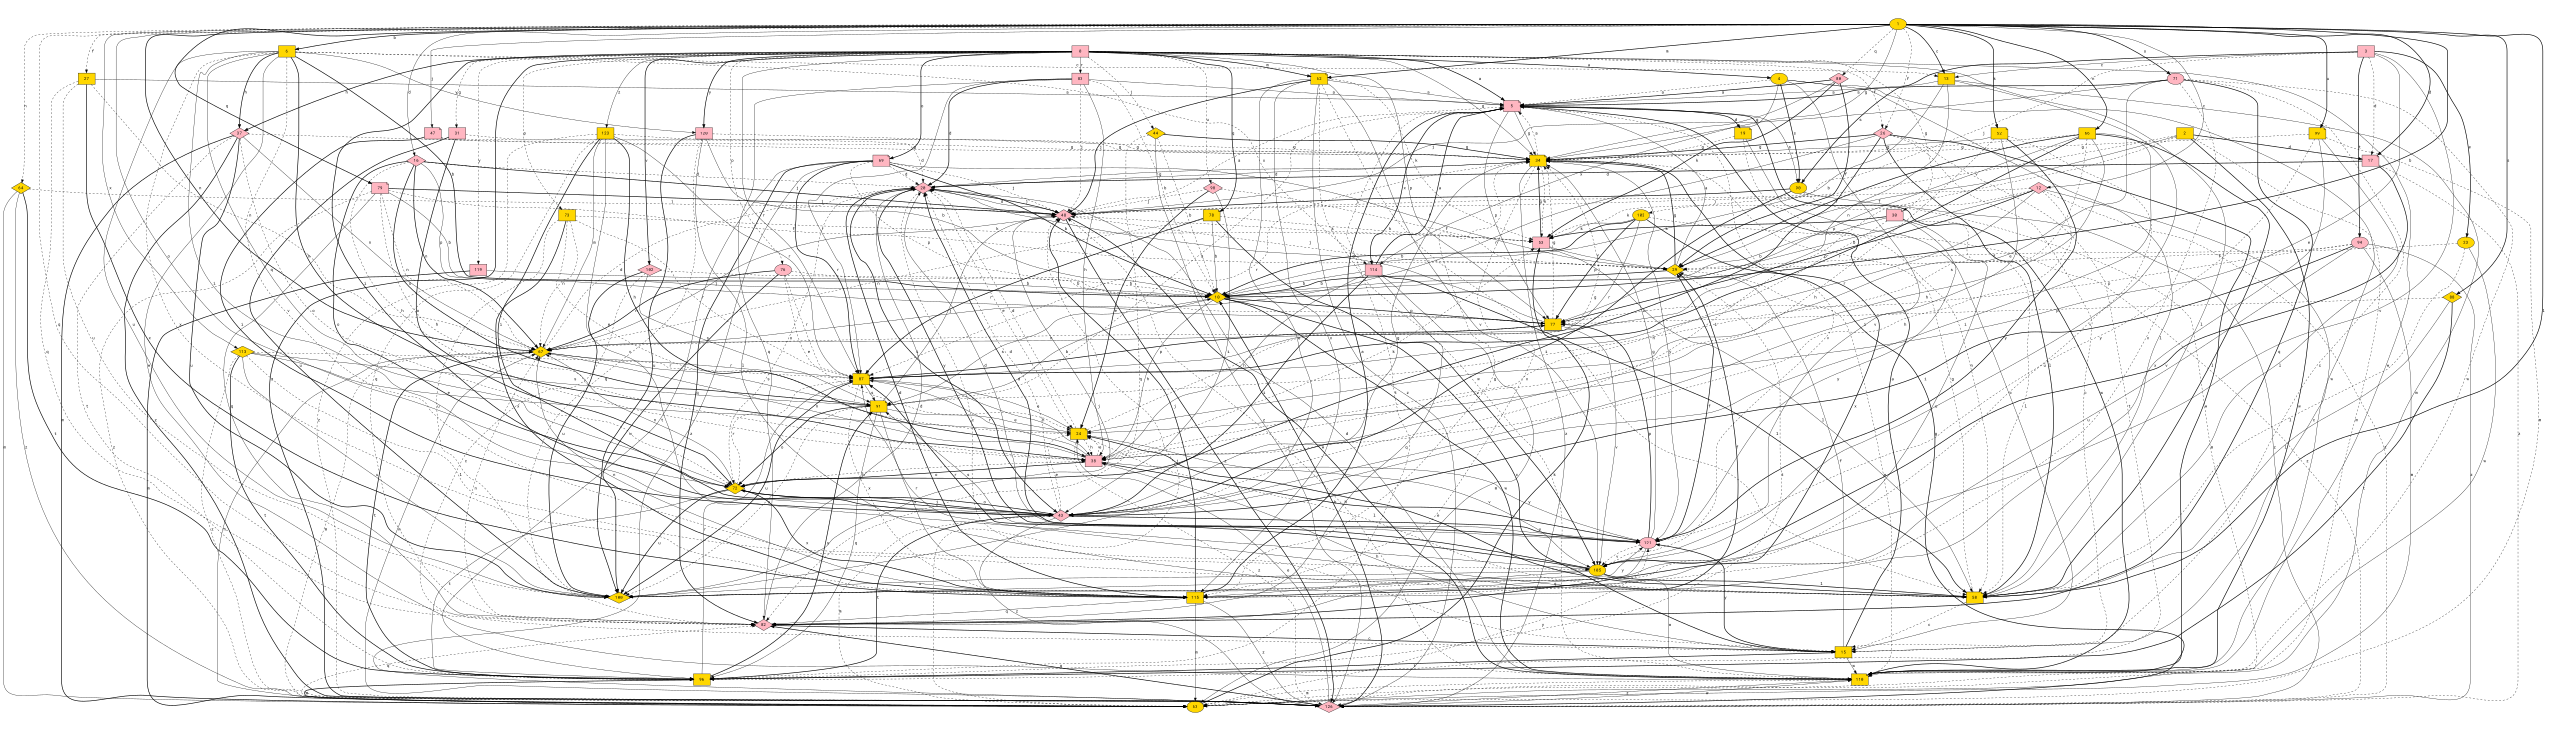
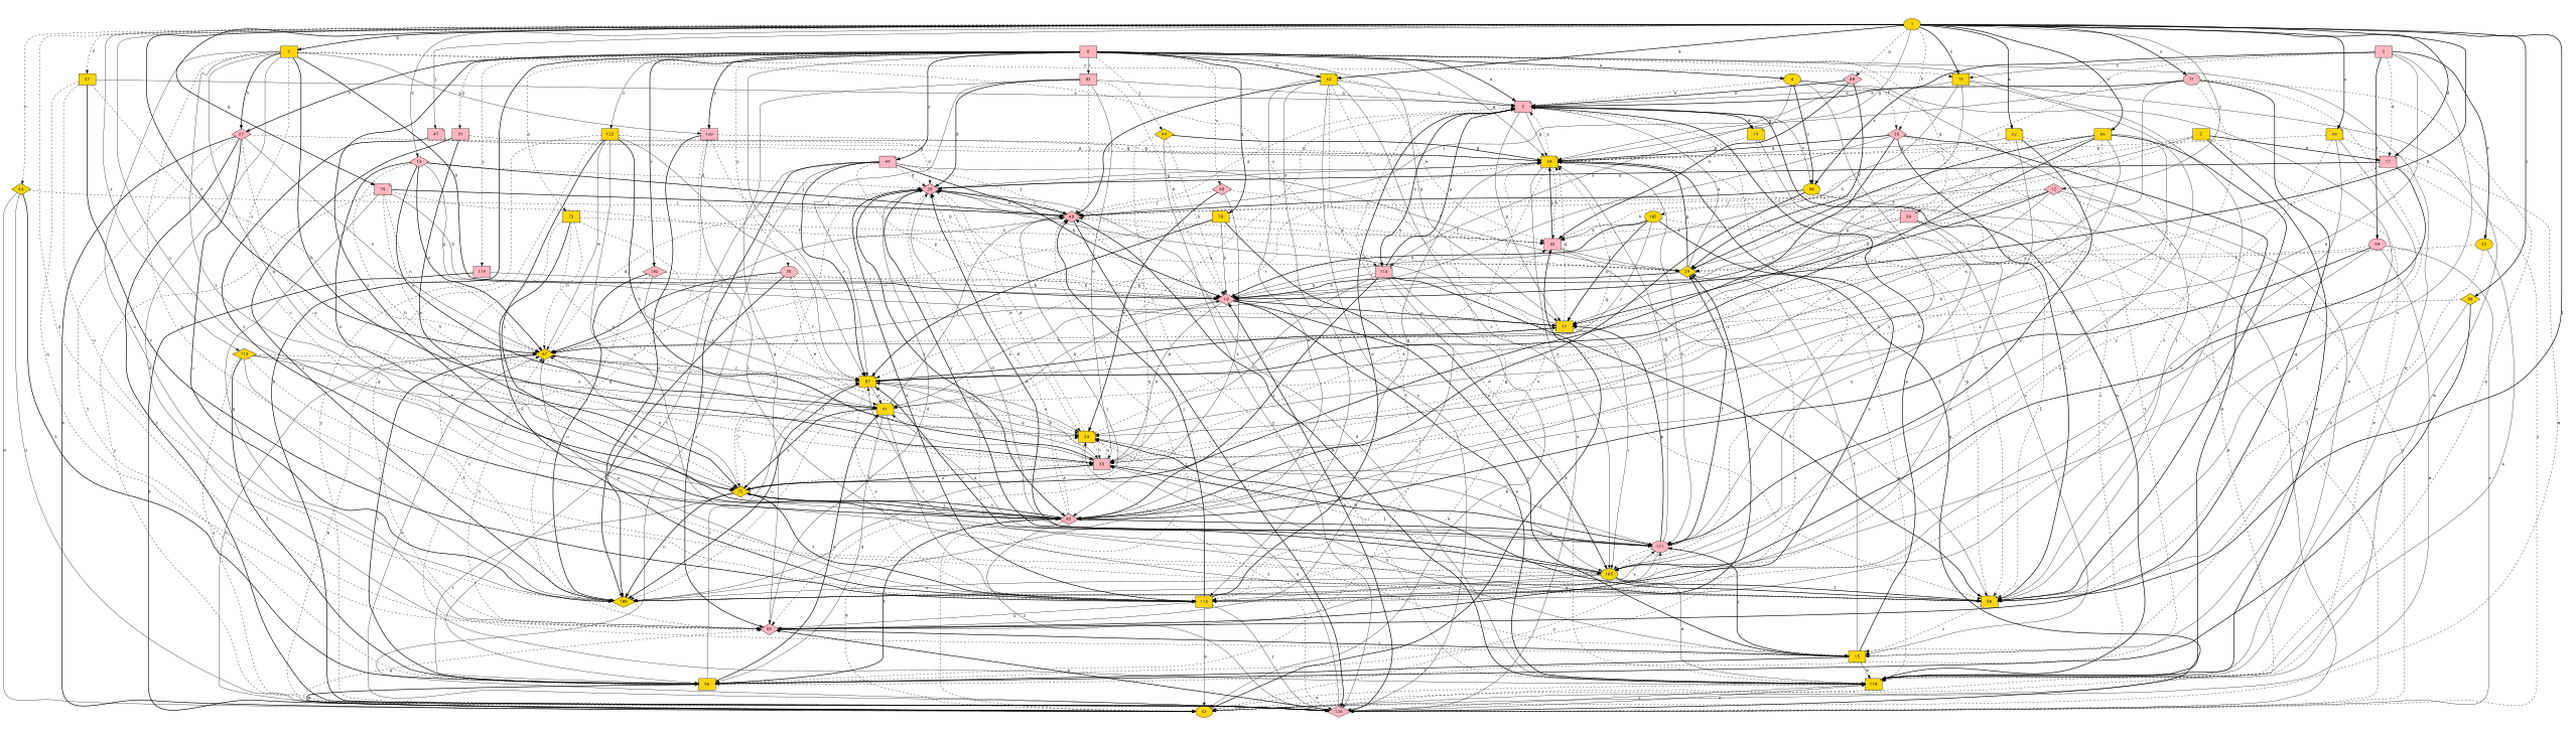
  strict digraph {
    fontname="Roboto Mono"
    node [fillcolor=gold fontname="Roboto Mono" shape=diamond style=filled]
    edge [fontname="Roboto Mono" style=solid]
    0 [fillcolor=lightpink shape=box]
    4 [shape=ellipse]
    5 [fillcolor=lightpink shape=note]
    26 [fillcolor=lightpink]
    30 [fillcolor=lightpink shape=note]
    31 [fillcolor=lightpink shape=box]
    34 [shape=note]
    37 [fillcolor=lightpink]
    43 [fillcolor=lightpink]
    44
    58 [shape=note]
    62 [shape=note]
    69 [fillcolor=lightpink shape=note]
    73 [shape=box]
    76 [fillcolor=lightpink shape=ellipse]
    77 [shape=box]
    78 [shape=note]
    83 [fillcolor=lightpink shape=box]
    87 [shape=note]
    98 [fillcolor=lightpink]
    102 [fillcolor=lightpink]
    110 [shape=note]
    119 [fillcolor=lightpink shape=box]
    120 [fillcolor=lightpink shape=box]
    123 [shape=box]
    126 [fillcolor=lightpink]
    90 [shape=ellipse]
    105 [shape=ellipse]
    114 [fillcolor=lightpink shape=note]
    19 [shape=note]
    96 [shape=box]
    67
    72
    15 [shape=box]
-   10
+   10 [fillcolor=lightpink]
    38 [fillcolor=lightpink shape=box]
    100
    53 [fillcolor=lightpink shape=box]
    121 [fillcolor=lightpink shape=ellipse]
    115 [shape=box]
    20 [fillcolor=lightpink]
    63 [shape=ellipse]
    24 [shape=note]
    82 [fillcolor=lightpink]
    48 [fillcolor=lightpink]
    29
    91 [shape=note]
    1 [shape=ellipse]
    6 [shape=box]
    12 [fillcolor=lightpink]
    13 [shape=box]
    16 [fillcolor=lightpink]
    17 [fillcolor=lightpink shape=note]
    27 [shape=box]
    47 [fillcolor=lightpink shape=note]
    52 [shape=note]
    64
    66 [shape=box]
    71 [fillcolor=lightpink shape=ellipse]
    79 [fillcolor=lightpink shape=note]
    80 [fillcolor=lightpink]
    88
    99 [shape=note]
    113
    2 [shape=box]
    103 [shape=ellipse]
    3 [fillcolor=lightpink shape=box]
    23 [shape=ellipse]
    94 [fillcolor=lightpink shape=ellipse]
    0 -> 4 [label=a style=bold]
    0 -> 5 [label=a style=bold]
    0 -> 26 [label=f style=dashed]
    0 -> 30 [label=g style=dashed]
    0 -> 31 [label=g style=dashed]
    0 -> 34 [label=g]
    0 -> 37 [label=h style=bold]
    0 -> 43 [label=i style=bold]
    0 -> 44 [label=j style=dashed]
    0 -> 58 [label=l]
    0 -> 62 [label=m style=bold]
    0 -> 69 [label=o style=bold]
    0 -> 73 [label=p style=dashed]
    0 -> 76 [label=p style=dashed]
    0 -> 77 [label=p]
    0 -> 78 [label=q style=bold]
    0 -> 83 [label=r]
    0 -> 87 [label=r]
    0 -> 98 [label=u style=dashed]
    0 -> 102 [label=v style=bold]
    0 -> 110 [label=w]
    0 -> 119 [label=y style=dashed]
    0 -> 120 [label=y style=bold]
    0 -> 123 [label=z]
    0 -> 126 [label=z style=bold]
    4 -> 5 [label=a style=dashed]
    4 -> 58 [label=l]
    4 -> 110 [label=w]
    4 -> 90 [label=s style=bold]
    4 -> 105 [label=v]
    4 -> 114 [label=x]
    5 -> 34 [label=g]
    5 -> 77 [label=p]
    5 -> 110 [label=w style=bold]
    5 -> 90 [label=s]
    5 -> 105 [label=v style=dashed]
    5 -> 114 [label=x style=bold]
    5 -> 19 [label=d style=bold]
    5 -> 96 [label=t style=dashed]
    26 -> 34 [label=g style=bold]
    26 -> 58 [label=l style=bold]
    26 -> 110 [label=w style=bold]
    26 -> 96 [label=t style=dashed]
    26 -> 67 [label=n]
    26 -> 72 [label=o style=bold]
    26 -> 15 [label=c style=dashed]
    30 -> 58 [label=l style=dashed]
    30 -> 10 [label=b]
    30 -> 38 [label=h style=dashed]
    30 -> 100 [label=u]
-   30 -> 53 [label=k style=bold]
+   30 -> 53 [label=k style=dashed]
    30 -> 121 [label=y]
    31 -> 34 [label=g style=dashed]
    31 -> 72 [label=o style=bold]
    31 -> 100 [label=u style=bold]
    34 -> 5 [label=a style=dashed]
    34 -> 87 [label=r style=dashed]
    34 -> 126 [label=z]
    34 -> 53 [label=k style=dashed]
    34 -> 121 [label=y]
    34 -> 115 [label=x style=dashed]
    34 -> 20 [label=d]
    37 -> 34 [label=g style=dashed]
    37 -> 126 [label=z style=bold]
    37 -> 96 [label=t style=dashed]
    37 -> 67 [label=n]
    37 -> 72 [label=o style=dashed]
    37 -> 100 [label=u style=bold]
    37 -> 63 [label=m style=bold]
    43 -> 34 [label=g]
    43 -> 126 [label=z]
    43 -> 96 [label=t style=bold]
    43 -> 72 [label=o style=bold]
    43 -> 121 [label=y style=bold]
    43 -> 20 [label=d style=dashed]
    43 -> 63 [label=m style=dashed]
    43 -> 24 [label=e style=dashed]
    44 -> 34 [label=g style=bold]
    44 -> 126 [label=z]
    44 -> 10 [label=b style=dashed]
    44 -> 82 [label=q style=dashed]
    58 -> 34 [label=g style=dashed]
    58 -> 87 [label=r]
    58 -> 15 [label=c style=dashed]
    58 -> 24 [label=e style=bold]
    62 -> 5 [label=a]
    62 -> 58 [label=y style=dashed]
    62 -> 110 [label=w style=dashed]
    62 -> 126 [label=z]
    62 -> 105 [label=v]
    62 -> 100 [label=u]
    62 -> 53 [label=k style=dashed]
    62 -> 115 [label=x]
    62 -> 48 [label=j style=bold]
    69 -> 77 [label=p style=dashed]
    69 -> 87 [label=r style=bold]
    69 -> 126 [label=z]
    69 -> 96 [label=t]
    69 -> 10 [label=b style=bold]
    69 -> 20 [label=d style=dashed]
    69 -> 82 [label=q style=bold]
    69 -> 48 [label=j style=dashed]
    69 -> 29 [label=f]
    73 -> 87 [label=r style=dashed]
    73 -> 67 [label=n style=dashed]
    73 -> 100 [label=u style=dashed]
    73 -> 53 [label=k style=dashed]
    73 -> 115 [label=x style=bold]
    73 -> 24 [label=e style=dashed]
    76 -> 87 [label=r style=dashed]
    76 -> 67 [label=n style=bold]
    76 -> 10 [label=b style=dashed]
    76 -> 100 [label=u style=bold]
    76 -> 24 [label=e style=dashed]
    77 -> 34 [label=g style=dashed]
    77 -> 105 [label=v]
    77 -> 67 [label=n style=dashed]
    77 -> 20 [label=d]
    78 -> 87 [label=r style=bold]
    78 -> 105 [label=v style=bold]
    78 -> 67 [label=n style=dashed]
    78 -> 10 [label=b]
    78 -> 53 [label=k style=dashed]
    83 -> 5 [label=a]
    83 -> 87 [label=r]
    83 -> 10 [label=b style=dashed]
    83 -> 38 [label=h]
    83 -> 20 [label=d style=bold]
    83 -> 82 [label=q]
    83 -> 48 [label=j style=dashed]
    87 -> 77 [label=p style=bold]
    87 -> 38 [label=h]
    87 -> 100 [label=u style=bold]
    87 -> 115 [label=x style=dashed]
    87 -> 24 [label=e]
    87 -> 91 [label=s]
    98 -> 43 [label=i]
    98 -> 24 [label=e style=bold]
    98 -> 48 [label=j style=dashed]
    98 -> 29 [label=f style=dashed]
    102 -> 15 [label=c style=dashed]
    102 -> 10 [label=b style=dashed]
    102 -> 100 [label=u style=bold]
    102 -> 91 [label=s]
    110 -> 126 [label=z]
    110 -> 20 [label=d]
    110 -> 63 [label=m style=dashed]
    110 -> 48 [label=j style=dashed]
    119 -> 10 [label=b]
    119 -> 63 [label=m style=bold]
    120 -> 34 [label=g style=dashed]
    120 -> 58 [label=l]
-   120 -> 10 [label=b]
+   120 -> 10 [label=b style=dashed]
    120 -> 100 [label=u style=bold]
    120 -> 82 [label=q style=dashed]
    123 -> 34 [label=g style=dashed]
    123 -> 43 [label=i style=bold]
    123 -> 87 [label=r]
    123 -> 126 [label=z style=dashed]
    123 -> 105 [label=v]
    123 -> 67 [label=m]
    123 -> 38 [label=h style=bold]
    123 -> 82 [label=q style=dashed]
    126 -> 34 [label=g style=bold]
    126 -> 110 [label=w]
    126 -> 67 [label=n]
    126 -> 10 [label=b style=bold]
    126 -> 24 [label=e]
    126 -> 82 [label=q style=bold]
    90 -> 43 [label=i style=bold]
    90 -> 126 [label=z]
    90 -> 63 [label=m style=dashed]
    90 -> 48 [label=j style=bold]
    105 -> 58 [label=l style=bold]
    105 -> 87 [label=r style=bold]
    105 -> 110 [label=w]
    105 -> 100 [label=u]
    105 -> 115 [label=x]
    105 -> 20 [label=d style=bold]
    114 -> 5 [label=a style=bold]
    114 -> 43 [label=i style=bold]
    114 -> 58 [label=l style=bold]
    114 -> 10 [label=b]
    114 -> 38 [label=h]
    114 -> 63 [label=m]
    114 -> 82 [label=q]
    19 -> 34 [label=g style=dashed]
    19 -> 58 [label=n style=dashed]
    19 -> 15 [label=c]
    96 -> 87 [label=r]
    96 -> 63 [label=m style=bold]
    96 -> 91 [label=s style=bold]
    67 -> 87 [label=r]
    67 -> 96 [label=t style=bold]
    67 -> 20 [label=d style=dashed]
    67 -> 63 [label=m style=dashed]
    67 -> 48 [label=j]
    67 -> 91 [label=s]
    72 -> 43 [label=i style=bold]
    72 -> 87 [label=r style=dashed]
    72 -> 96 [label=t]
    72 -> 67 [label=n]
    72 -> 38 [label=h style=dashed]
    72 -> 100 [label=u style=bold]
    72 -> 115 [label=x style=bold]
    15 -> 5 [label=a style=bold]
    15 -> 110 [label=w]
    15 -> 96 [label=t style=bold]
    15 -> 38 [label=h]
    15 -> 121 [label=y style=bold]
    15 -> 29 [label=f]
    10 -> 77 [label=p style=bold]
    10 -> 110 [label=w style=bold]
    10 -> 15 [label=c style=bold]
    10 -> 38 [label=h]
    10 -> 91 [label=s]
    38 -> 87 [label=r]
    38 -> 67 [label=n]
    38 -> 72 [label=o style=bold]
    38 -> 53 [label=k style=dashed]
    38 -> 121 [label=y]
    38 -> 24 [label=e style=dashed]
    100 -> 121 [label=y]
    100 -> 48 [label=j]
    53 -> 34 [label=g style=bold]
    53 -> 58 [label=l]
    53 -> 29 [label=f]
    121 -> 34 [label=g]
    121 -> 77 [label=p style=bold]
    121 -> 105 [label=v style=dashed]
    121 -> 38 [label=h style=bold]
    121 -> 20 [label=d]
    121 -> 82 [label=q]
    121 -> 29 [label=f style=bold]
    121 -> 91 [label=s]
    115 -> 5 [label=a style=bold]
    115 -> 34 [label=g style=dashed]
    115 -> 126 [label=z]
    115 -> 67 [label=n]
    115 -> 20 [label=d style=bold]
    115 -> 63 [label=m]
    115 -> 82 [label=q]
    115 -> 48 [label=j style=bold]
    20 -> 34 [label=g]
    20 -> 43 [label=i style=bold]
    20 -> 72 [label=o style=dashed]
    20 -> 15 [label=c style=dashed]
    20 -> 121 [label=y style=bold]
    20 -> 24 [label=e style=dashed]
    20 -> 48 [label=j style=bold]
    63 -> 67 [label=n]
    63 -> 53 [label=k style=bold]
    63 -> 121 [label=y style=dashed]
    63 -> 82 [label=q style=dashed]
    63 -> 48 [label=j style=dashed]
    24 -> 34 [label=g style=dashed]
    24 -> 58 [label=l style=dashed]
    24 -> 126 [label=z style=dashed]
    24 -> 105 [label=v]
    24 -> 38 [label=h style=dashed]
    24 -> 20 [label=d style=dashed]
    82 -> 67 [label=n style=dashed]
    82 -> 15 [label=c style=bold]
    82 -> 20 [label=d]
    82 -> 29 [label=f style=bold]
    48 -> 5 [label=a style=dashed]
    48 -> 110 [label=w style=bold]
    48 -> 126 [label=z style=bold]
    48 -> 53 [label=k style=dashed]
    48 -> 20 [label=d]
    29 -> 5 [label=a]
    29 -> 34 [label=g style=bold]
    29 -> 110 [label=w style=dashed]
    29 -> 96 [label=t style=dashed]
    29 -> 10 [label=b style=bold]
    29 -> 48 [label=j style=dashed]
    91 -> 5 [label=a style=dashed]
    91 -> 96 [label=q]
    91 -> 72 [label=o style=bold]
    91 -> 10 [label=b]
    91 -> 100 [label=u style=dashed]
    91 -> 115 [label=x]
    91 -> 24 [label=e]
    91 -> 48 [label=j]
    1 -> 26 [label=f style=dashed]
    1 -> 34 [label=g]
    1 -> 58 [label=l style=bold]
    1 -> 62 [label=m style=bold]
    1 -> 67 [label=n style=bold]
    1 -> 72 [label=o]
    1 -> 10 [label=b style=bold]
    1 -> 82 [label=q style=dashed]
    1 -> 6 [label=b style=bold]
    1 -> 12 [label=c]
    1 -> 13 [label=c style=bold]
    1 -> 16 [label=d]
    1 -> 17 [label=d style=bold]
    1 -> 27 [label=f style=dashed]
    1 -> 47 [label=j]
    1 -> 52 [label=k style=bold]
    1 -> 64 [label=n style=dashed]
    1 -> 66 [label=n style=bold]
    1 -> 71 [label=o style=bold]
    1 -> 79 [label=q style=bold]
    1 -> 80 [label=q style=dashed]
    1 -> 88 [label=s style=bold]
    1 -> 99 [label=u style=bold]
    1 -> 113 [label=x]
    6 -> 37 [label=h style=bold]
    6 -> 43 [label=i]
    6 -> 110 [label=w]
    6 -> 120 [label=y]
    6 -> 105 [label=v style=dashed]
    6 -> 114 [label=x style=dashed]
    6 -> 72 [label=q]
    6 -> 10 [label=b style=bold]
    6 -> 38 [label=h style=bold]
    6 -> 100 [label=u]
    6 -> 115 [label=x style=dashed]
    6 -> 13 [label=c style=dashed]
    12 -> 77 [label=p style=bold]
    12 -> 87 [label=r]
    12 -> 126 [label=z style=dashed]
    12 -> 15 [label=c]
    12 -> 10 [label=b]
    12 -> 38 [label=h style=dashed]
    12 -> 53 [label=k style=dashed]
    12 -> 48 [label=j style=dashed]
    13 -> 5 [label=a]
    13 -> 105 [label=v]
    13 -> 67 [label=n]
    13 -> 10 [label=b]
    13 -> 63 [label=m]
    16 -> 77 [label=p]
    16 -> 67 [label=n style=bold]
    16 -> 72 [label=o style=bold]
    16 -> 38 [label=h style=dashed]
    16 -> 20 [label=d style=dashed]
    16 -> 48 [label=j style=bold]
    16 -> 91 [label=s style=bold]
    17 -> 126 [label=z style=dashed]
    17 -> 105 [label=v style=bold]
    17 -> 20 [label=d style=bold]
    27 -> 5 [label=a]
    27 -> 67 [label=n style=dashed]
    27 -> 100 [label=u style=dashed]
    27 -> 115 [label=x style=bold]
    27 -> 82 [label=q style=dashed]
    47 -> 34 [label=g style=dashed]
    47 -> 43 [label=i style=bold]
    47 -> 20 [label=d style=dashed]
    52 -> 34 [label=g]
    52 -> 43 [label=i]
    52 -> 38 [label=h style=dashed]
    52 -> 100 [label=u style=dashed]
    52 -> 121 [label=y style=bold]
    64 -> 126 [label=z]
    64 -> 96 [label=t style=bold]
    64 -> 63 [label=m]
    64 -> 48 [label=j style=dashed]
    66 -> 34 [label=g style=dashed]
    66 -> 43 [label=i]
    66 -> 58 [label=l style=bold]
    66 -> 77 [label=p]
    66 -> 87 [label=r style=bold]
    66 -> 38 [label=h]
    66 -> 29 [label=f style=bold]
    66 -> 91 [label=s style=dashed]
    71 -> 5 [label=a style=bold]
    71 -> 110 [label=w style=dashed]
    71 -> 15 [label=c style=dashed]
    71 -> 115 [label=x style=dashed]
    71 -> 24 [label=e]
    71 -> 82 [label=q style=bold]
    71 -> 48 [label=j]
    79 -> 126 [label=z style=dashed]
    79 -> 67 [label=n style=dashed]
    79 -> 10 [label=b]
    79 -> 38 [label=h style=dashed]
    79 -> 82 [label=q]
    79 -> 48 [label=j style=bold]
    79 -> 29 [label=f style=dashed]
    80 -> 5 [label=a style=bold]
    80 -> 34 [label=g]
    80 -> 53 [label=k style=bold]
    80 -> 29 [label=f style=bold]
    88 -> 58 [label=l]
    88 -> 77 [label=p style=dashed]
    88 -> 96 [label=t style=bold]
    99 -> 34 [label=g style=dashed]
    99 -> 58 [label=l]
    99 -> 121 [label=y style=dashed]
    99 -> 115 [label=x]
    99 -> 63 [label=m style=dashed]
    113 -> 58 [label=l style=dashed]
    113 -> 87 [label=r style=dashed]
    113 -> 126 [label=z style=dashed]
    113 -> 96 [label=t style=bold]
    113 -> 100 [label=u]
    113 -> 24 [label=e]
    113 -> 91 [label=s]
    2 -> 43 [label=i style=dashed]
    2 -> 110 [label=w style=bold]
    2 -> 63 [label=m style=dashed]
    2 -> 29 [label=f]
    2 -> 17 [label=d style=bold]
    2 -> 103 [label=v style=dashed]
    103 -> 77 [label=p style=bold]
    103 -> 87 [label=r]
    103 -> 126 [label=z style=dashed]
    103 -> 10 [label=b style=bold]
    103 -> 53 [label=k]
    103 -> 115 [label=x style=bold]
    3 -> 90 [label=s style=bold]
    3 -> 105 [label=v]
    3 -> 24 [label=e]
    3 -> 48 [label=j style=dashed]
    3 -> 13 [label=c]
    3 -> 17 [label=d style=dashed]
    3 -> 23 [label=e style=bold]
    3 -> 94 [label=t style=bold]
    23 -> 58 [label=l style=dashed]
    23 -> 110 [label=w]
    23 -> 29 [label=f style=dashed]
    94 -> 43 [label=i style=bold]
-   94 -> 77 [label=p style=dashed]
+   17 -> 77 [label=p style=dashed]
    94 -> 126 [label=z]
    94 -> 100 [label=u]
    94 -> 63 [label=m]
    94 -> 29 [label=f style=dashed]
  }
